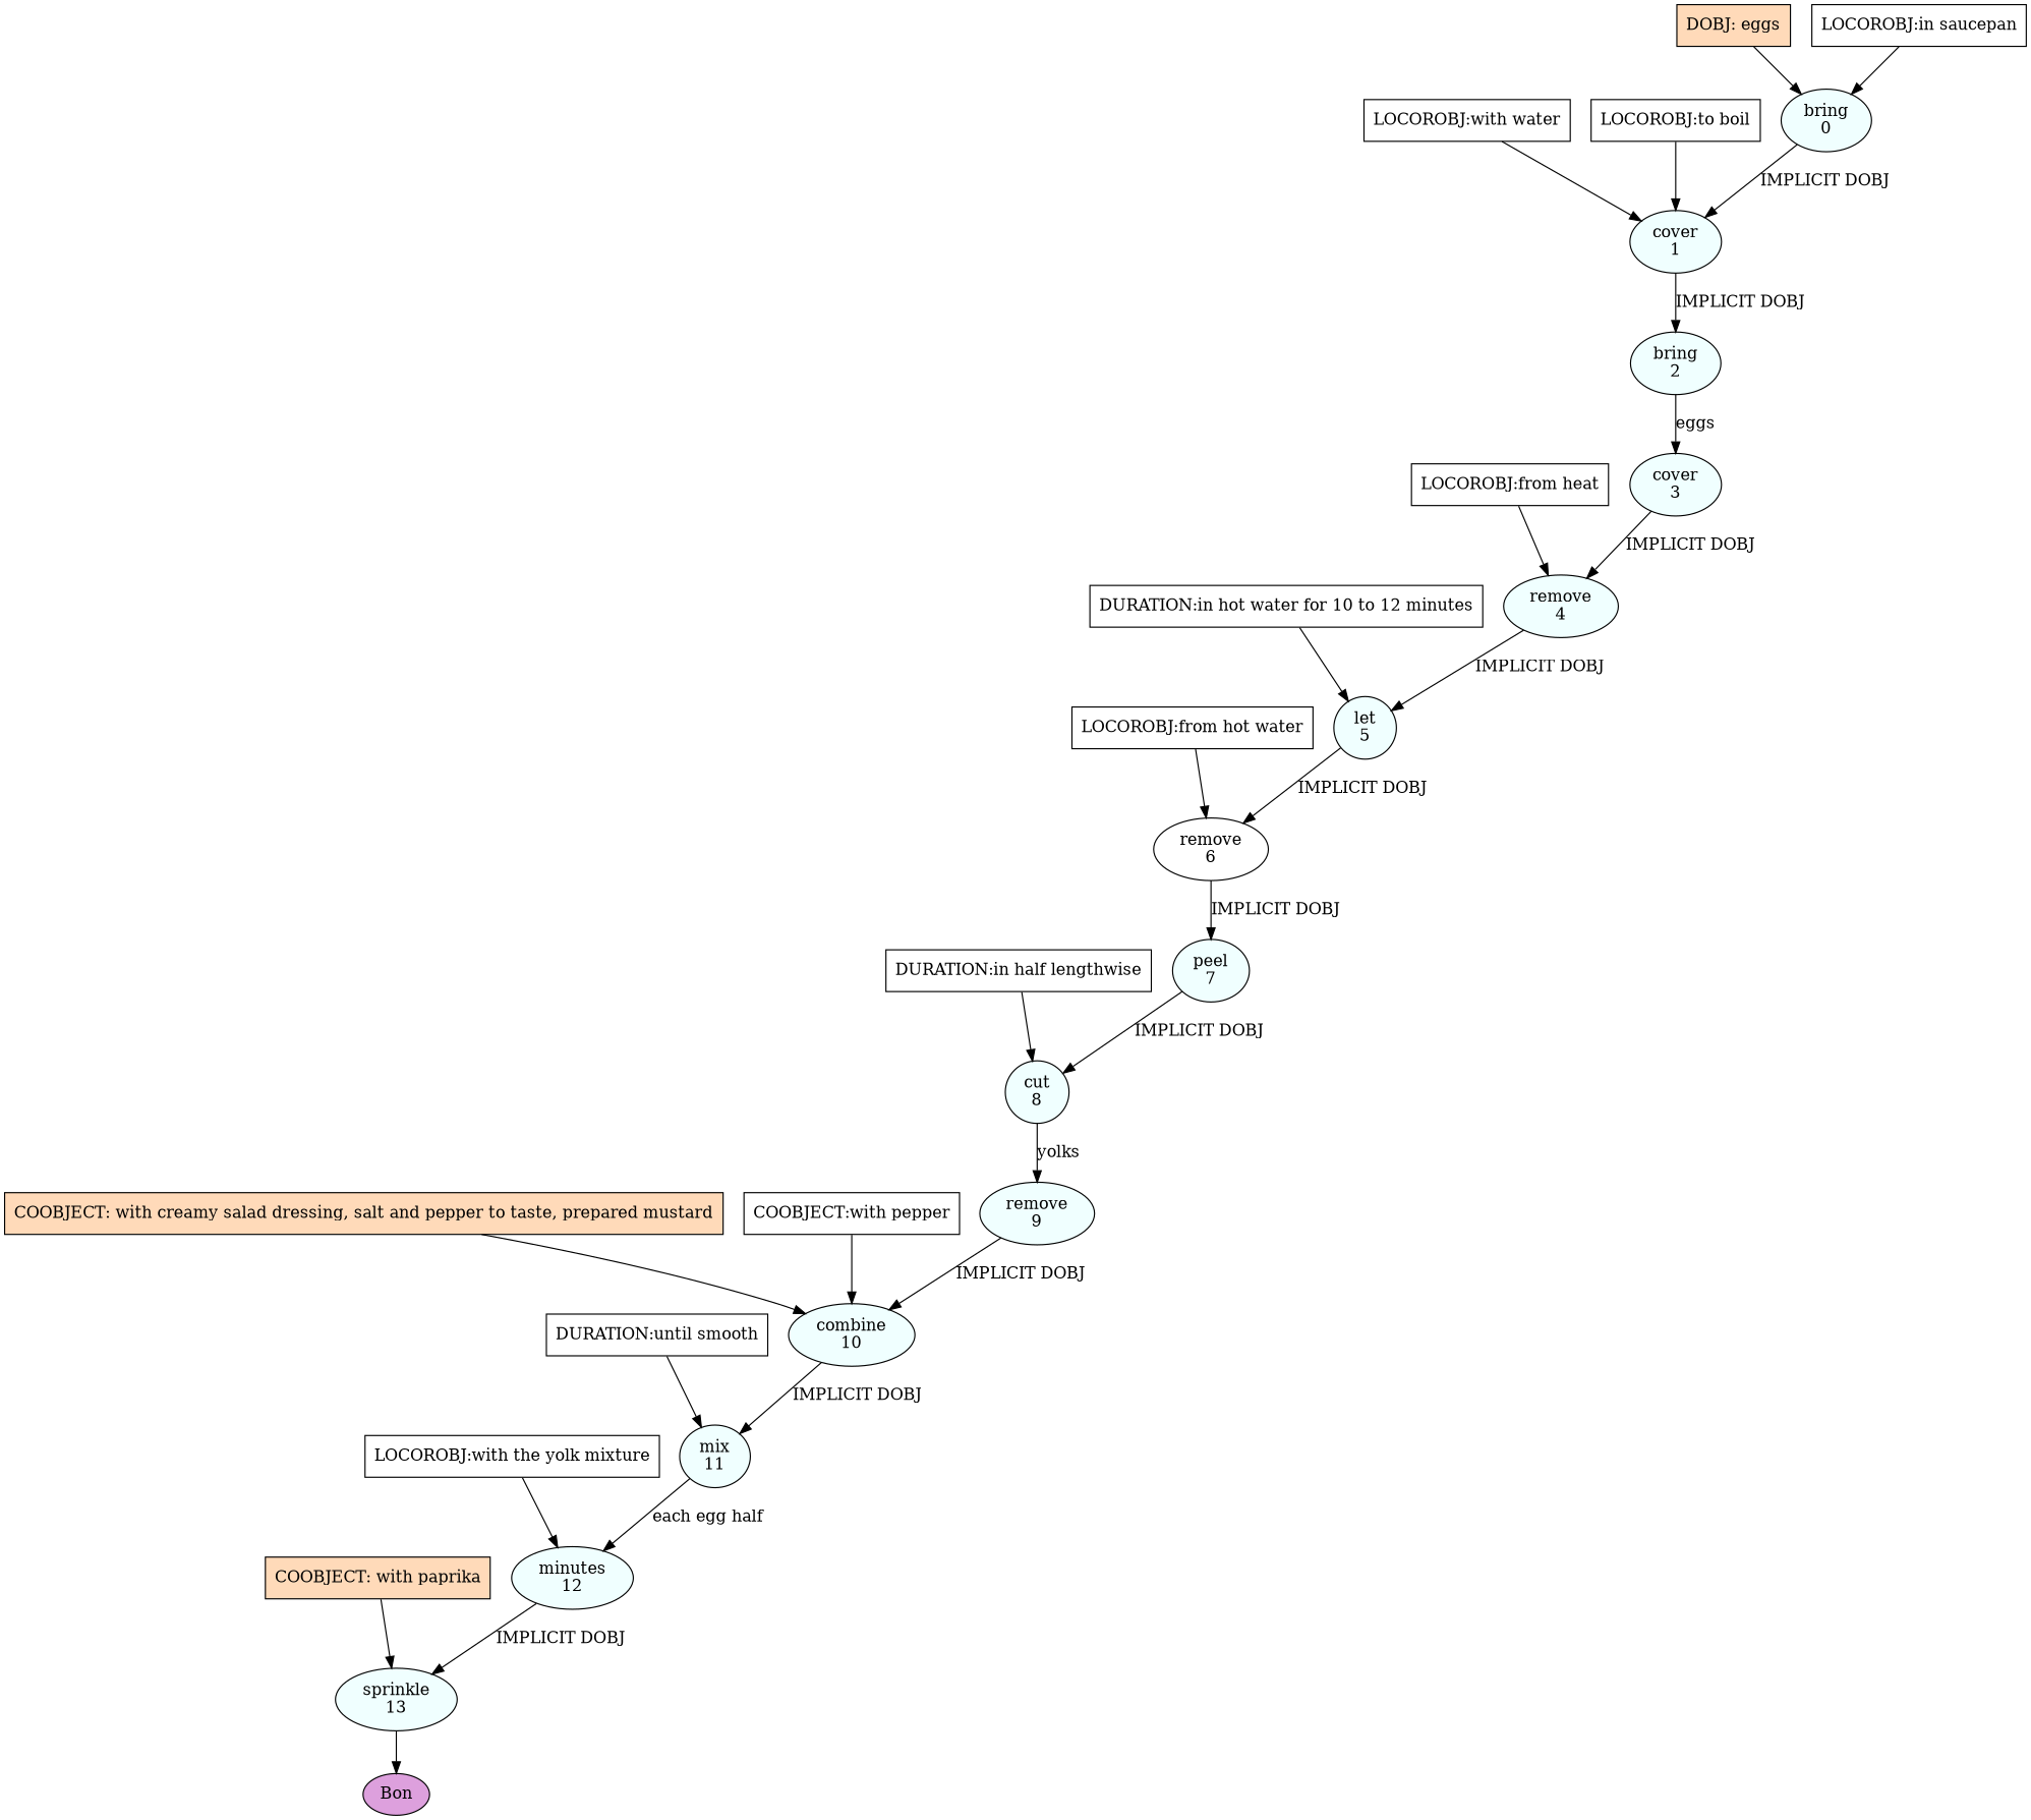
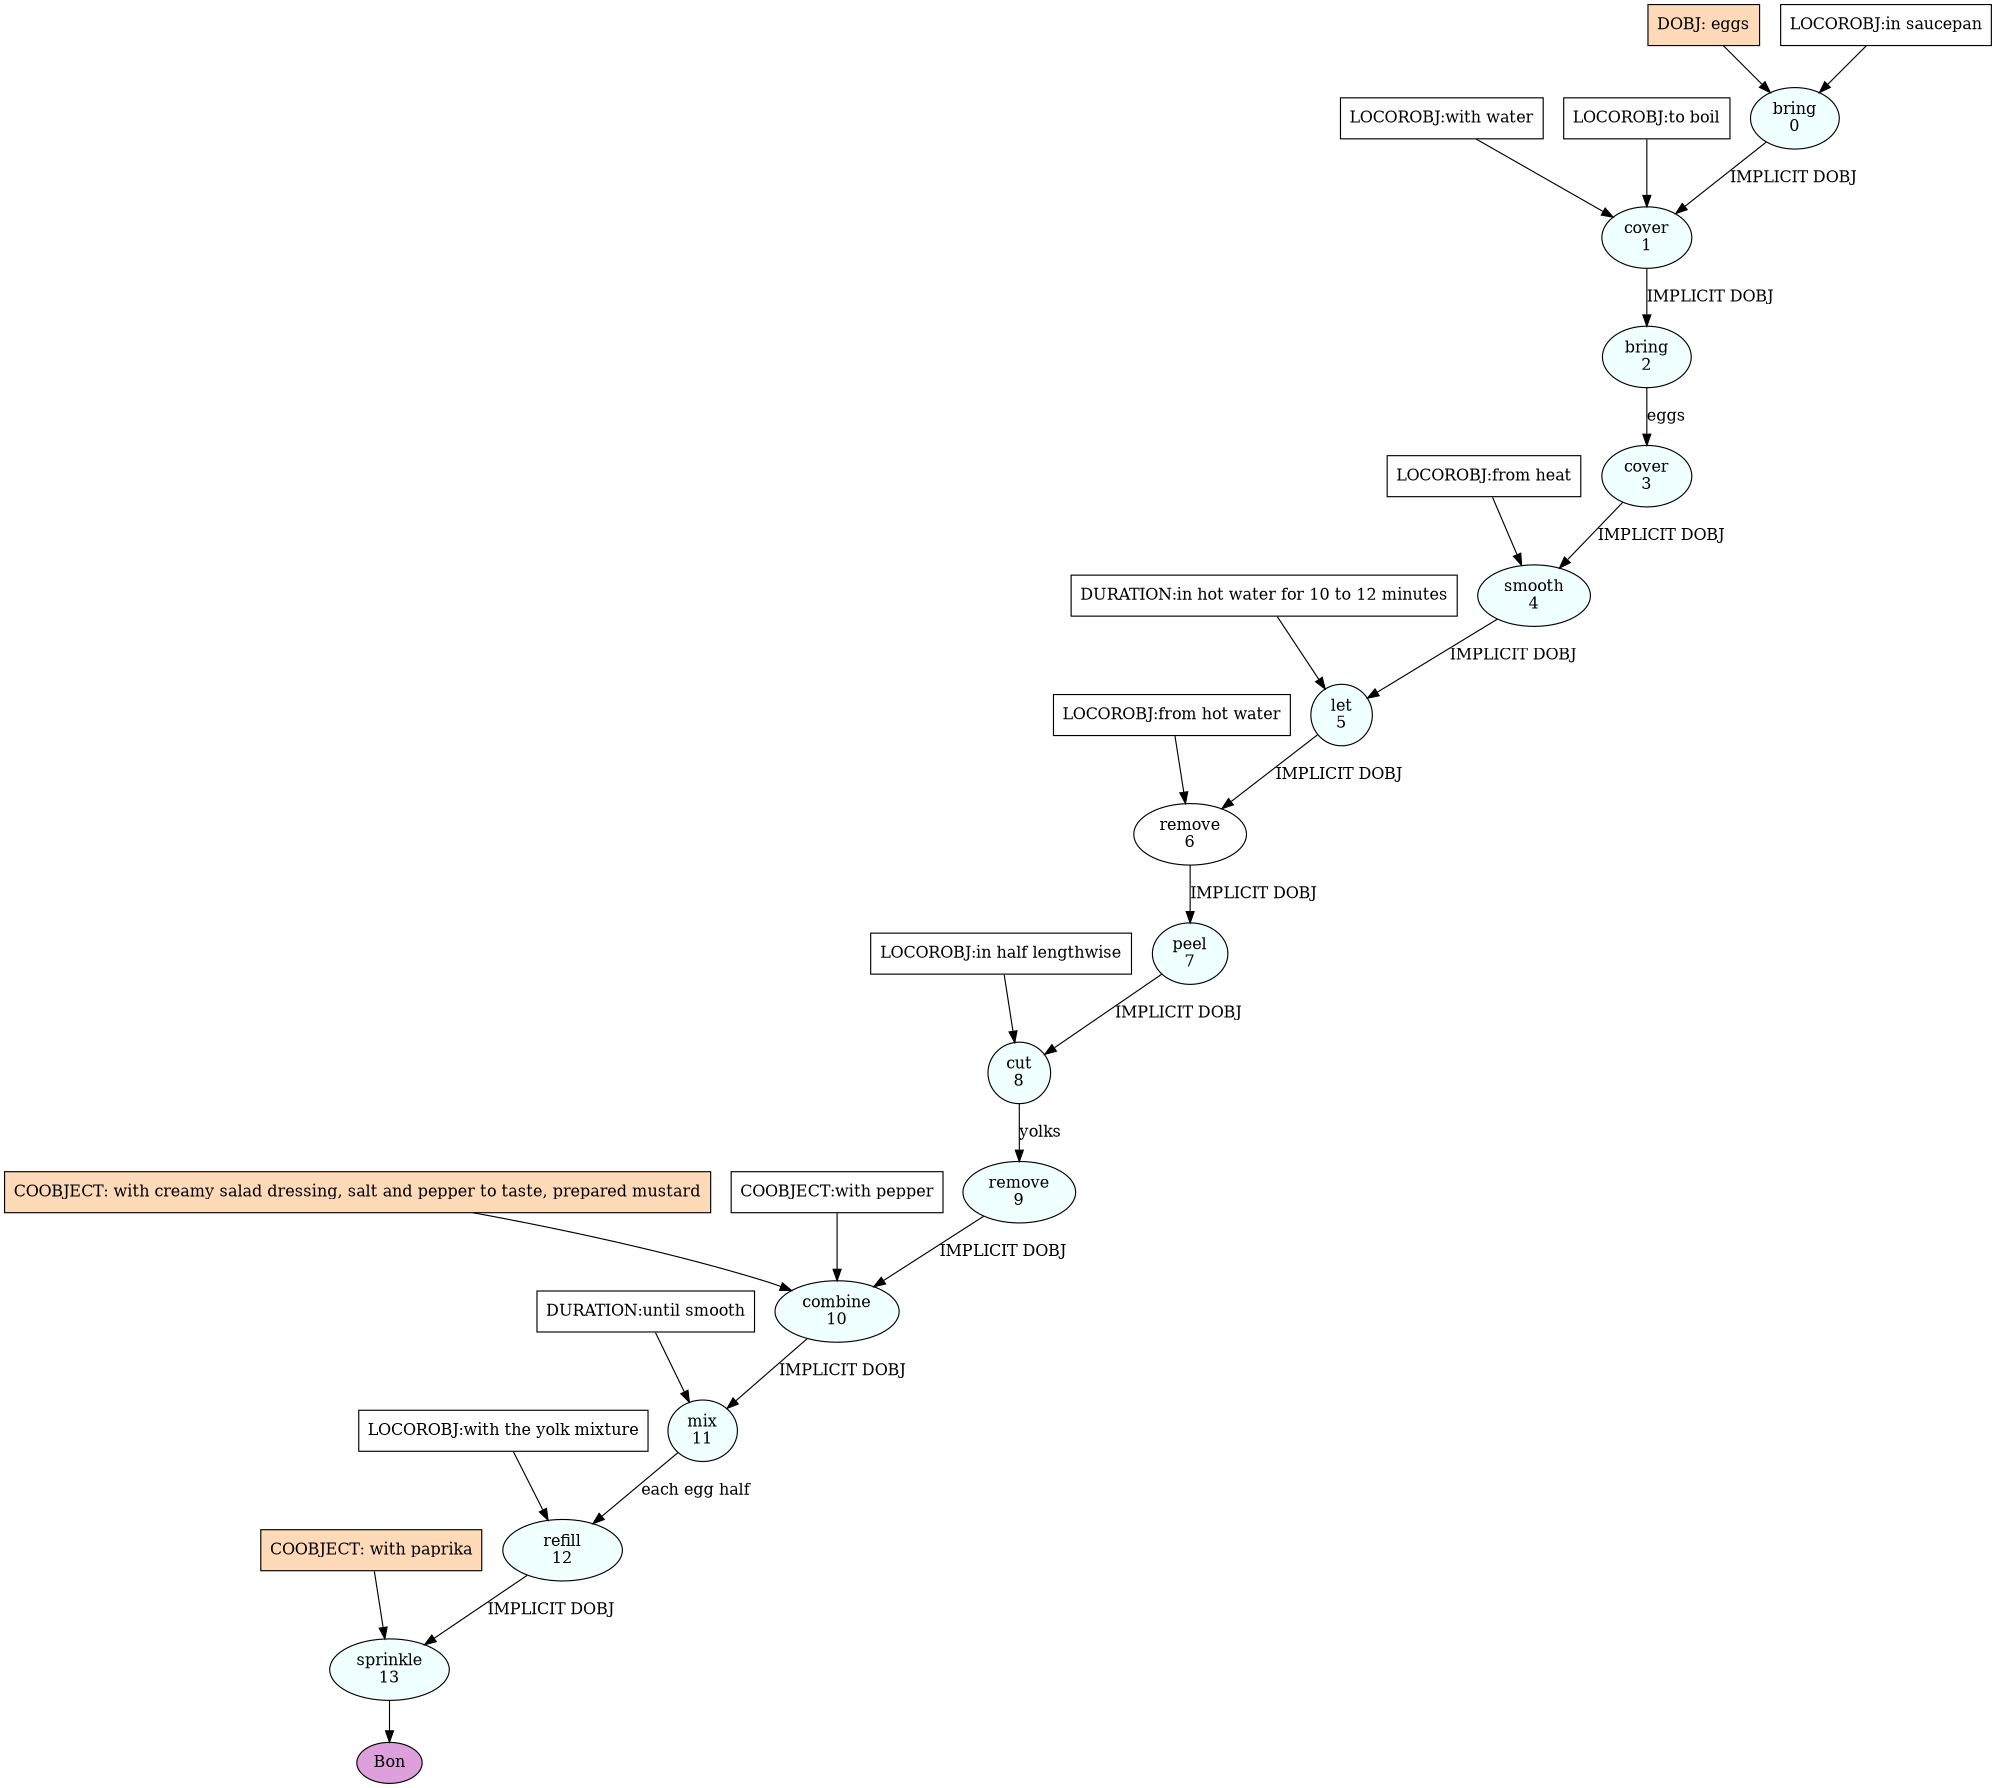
  digraph {
    node [fillcolor=azure shape=oval style=filled]
    n1 [label="bring\n0"]
    n2 [label="cover\n1"]
    n3 [label="bring\n2"]
    n4 [label="cover\n3"]
-   n5 [label="remove\n4"]
+   n5 [label="smooth\n4"]
    n6 [label="let\n5"]
    n7 [fillcolor=white label="remove\n6"]
    n8 [label="peel\n7"]
    n9 [label="cut\n8"]
    n10 [label="remove\n9"]
    n11 [label="combine\n10"]
    n12 [label="mix\n11"]
-   n13 [label="minutes\n12"]
+   n13 [label="refill\n12"]
    n14 [label="sprinkle\n13"]
    n15 [fillcolor=plum label=Bon]
    n16 [fillcolor=peachpuff label="DOBJ: eggs" shape=box]
    n17 [fillcolor=white label="LOCOROBJ:in saucepan" shape=box]
    n18 [fillcolor=white label="LOCOROBJ:with water" shape=box]
    n19 [fillcolor=white label="LOCOROBJ:to boil" shape=box]
    n20 [fillcolor=white label="LOCOROBJ:from heat" shape=box]
    n21 [fillcolor=white label="DURATION:in hot water for 10 to 12 minutes" shape=box]
    n22 [fillcolor=white label="LOCOROBJ:from hot water" shape=box]
-   n23 [fillcolor=white label="DURATION:in half lengthwise" shape=box]
+   n23 [fillcolor=white label="LOCOROBJ:in half lengthwise" shape=box]
    n24 [fillcolor=peachpuff label="COOBJECT: with creamy salad dressing, salt and pepper to taste, prepared mustard" shape=box]
    n25 [fillcolor=white label="COOBJECT:with pepper" shape=box]
    n26 [fillcolor=white label="DURATION:until smooth" shape=box]
    n27 [fillcolor=white label="LOCOROBJ:with the yolk mixture" shape=box]
    n28 [fillcolor=peachpuff label="COOBJECT: with paprika" shape=box]
    n1 -> n2 [label="IMPLICIT DOBJ"]
    n2 -> n3 [label="IMPLICIT DOBJ"]
    n3 -> n4 [label=eggs]
    n4 -> n5 [label="IMPLICIT DOBJ"]
    n5 -> n6 [label="IMPLICIT DOBJ"]
    n6 -> n7 [label="IMPLICIT DOBJ"]
    n7 -> n8 [label="IMPLICIT DOBJ"]
    n8 -> n9 [label="IMPLICIT DOBJ"]
    n9 -> n10 [label=yolks]
    n10 -> n11 [label="IMPLICIT DOBJ"]
    n11 -> n12 [label="IMPLICIT DOBJ"]
    n12 -> n13 [label="each egg half"]
    n13 -> n14 [label="IMPLICIT DOBJ"]
    n14 -> n15
    n16 -> n1
    n17 -> n1
    n18 -> n2
    n19 -> n2
    n20 -> n5
    n21 -> n6
    n22 -> n7
    n23 -> n9
    n24 -> n11
    n25 -> n11
    n26 -> n12
    n27 -> n13
    n28 -> n14
  }
